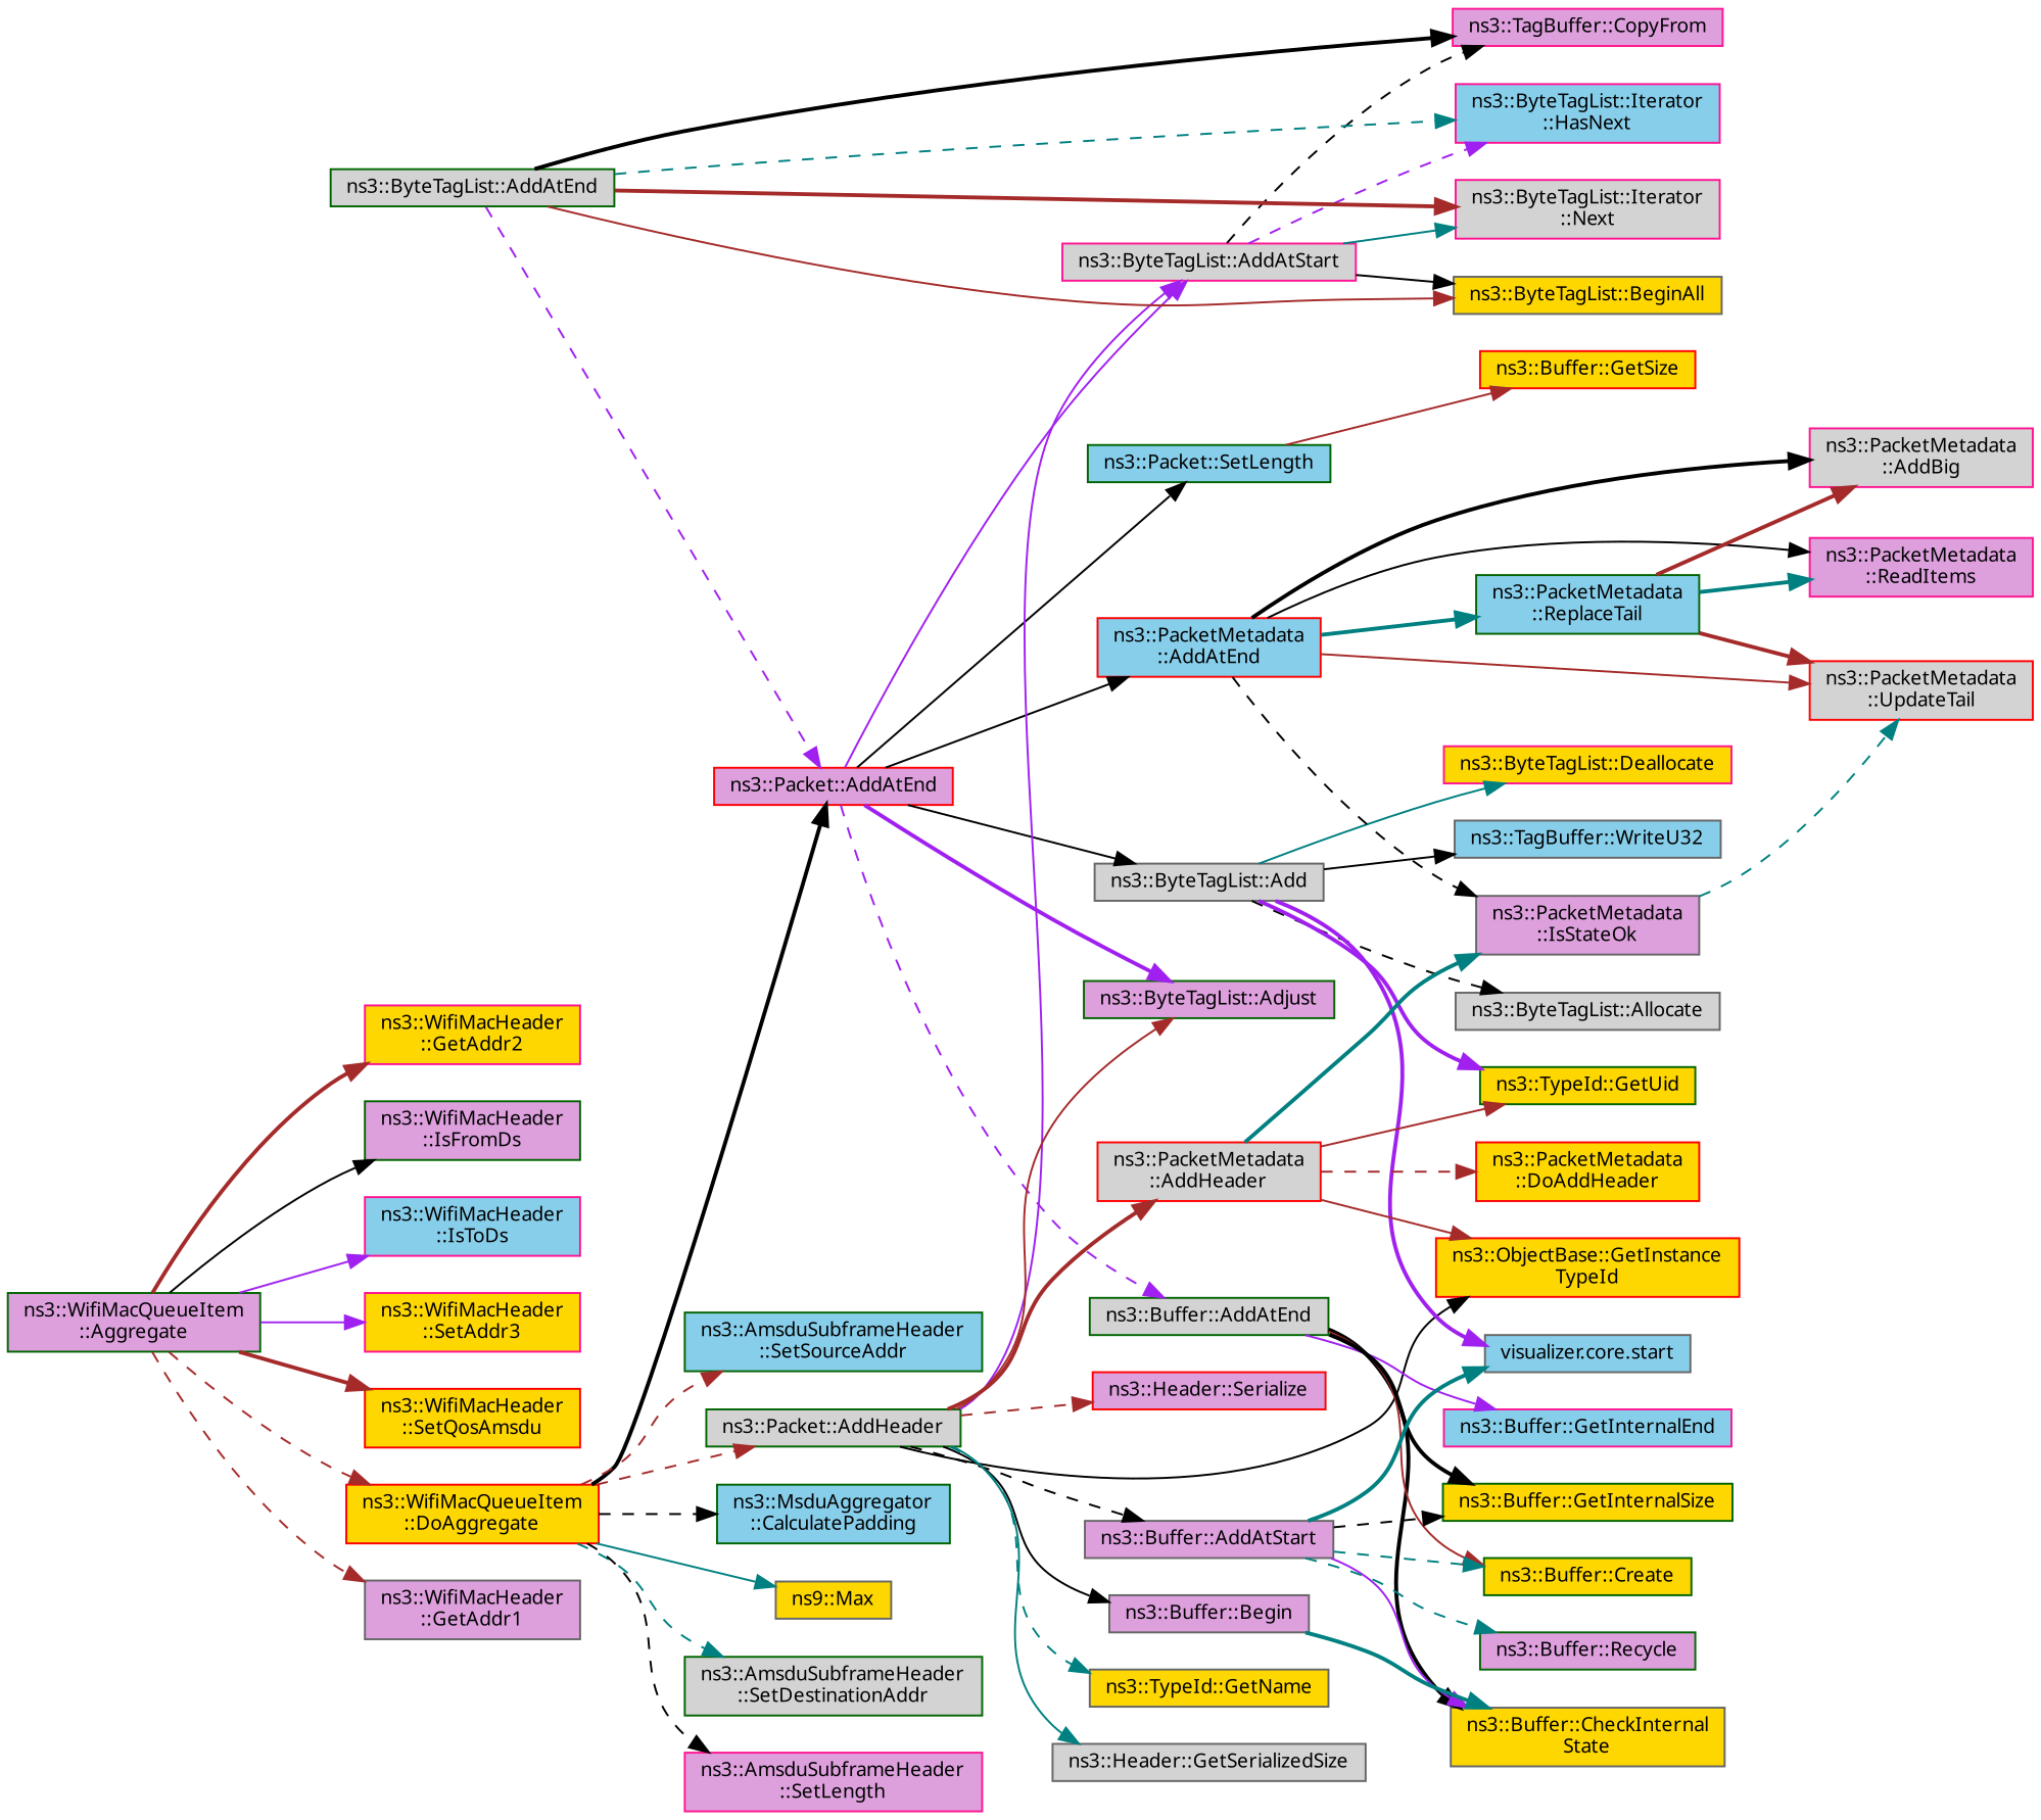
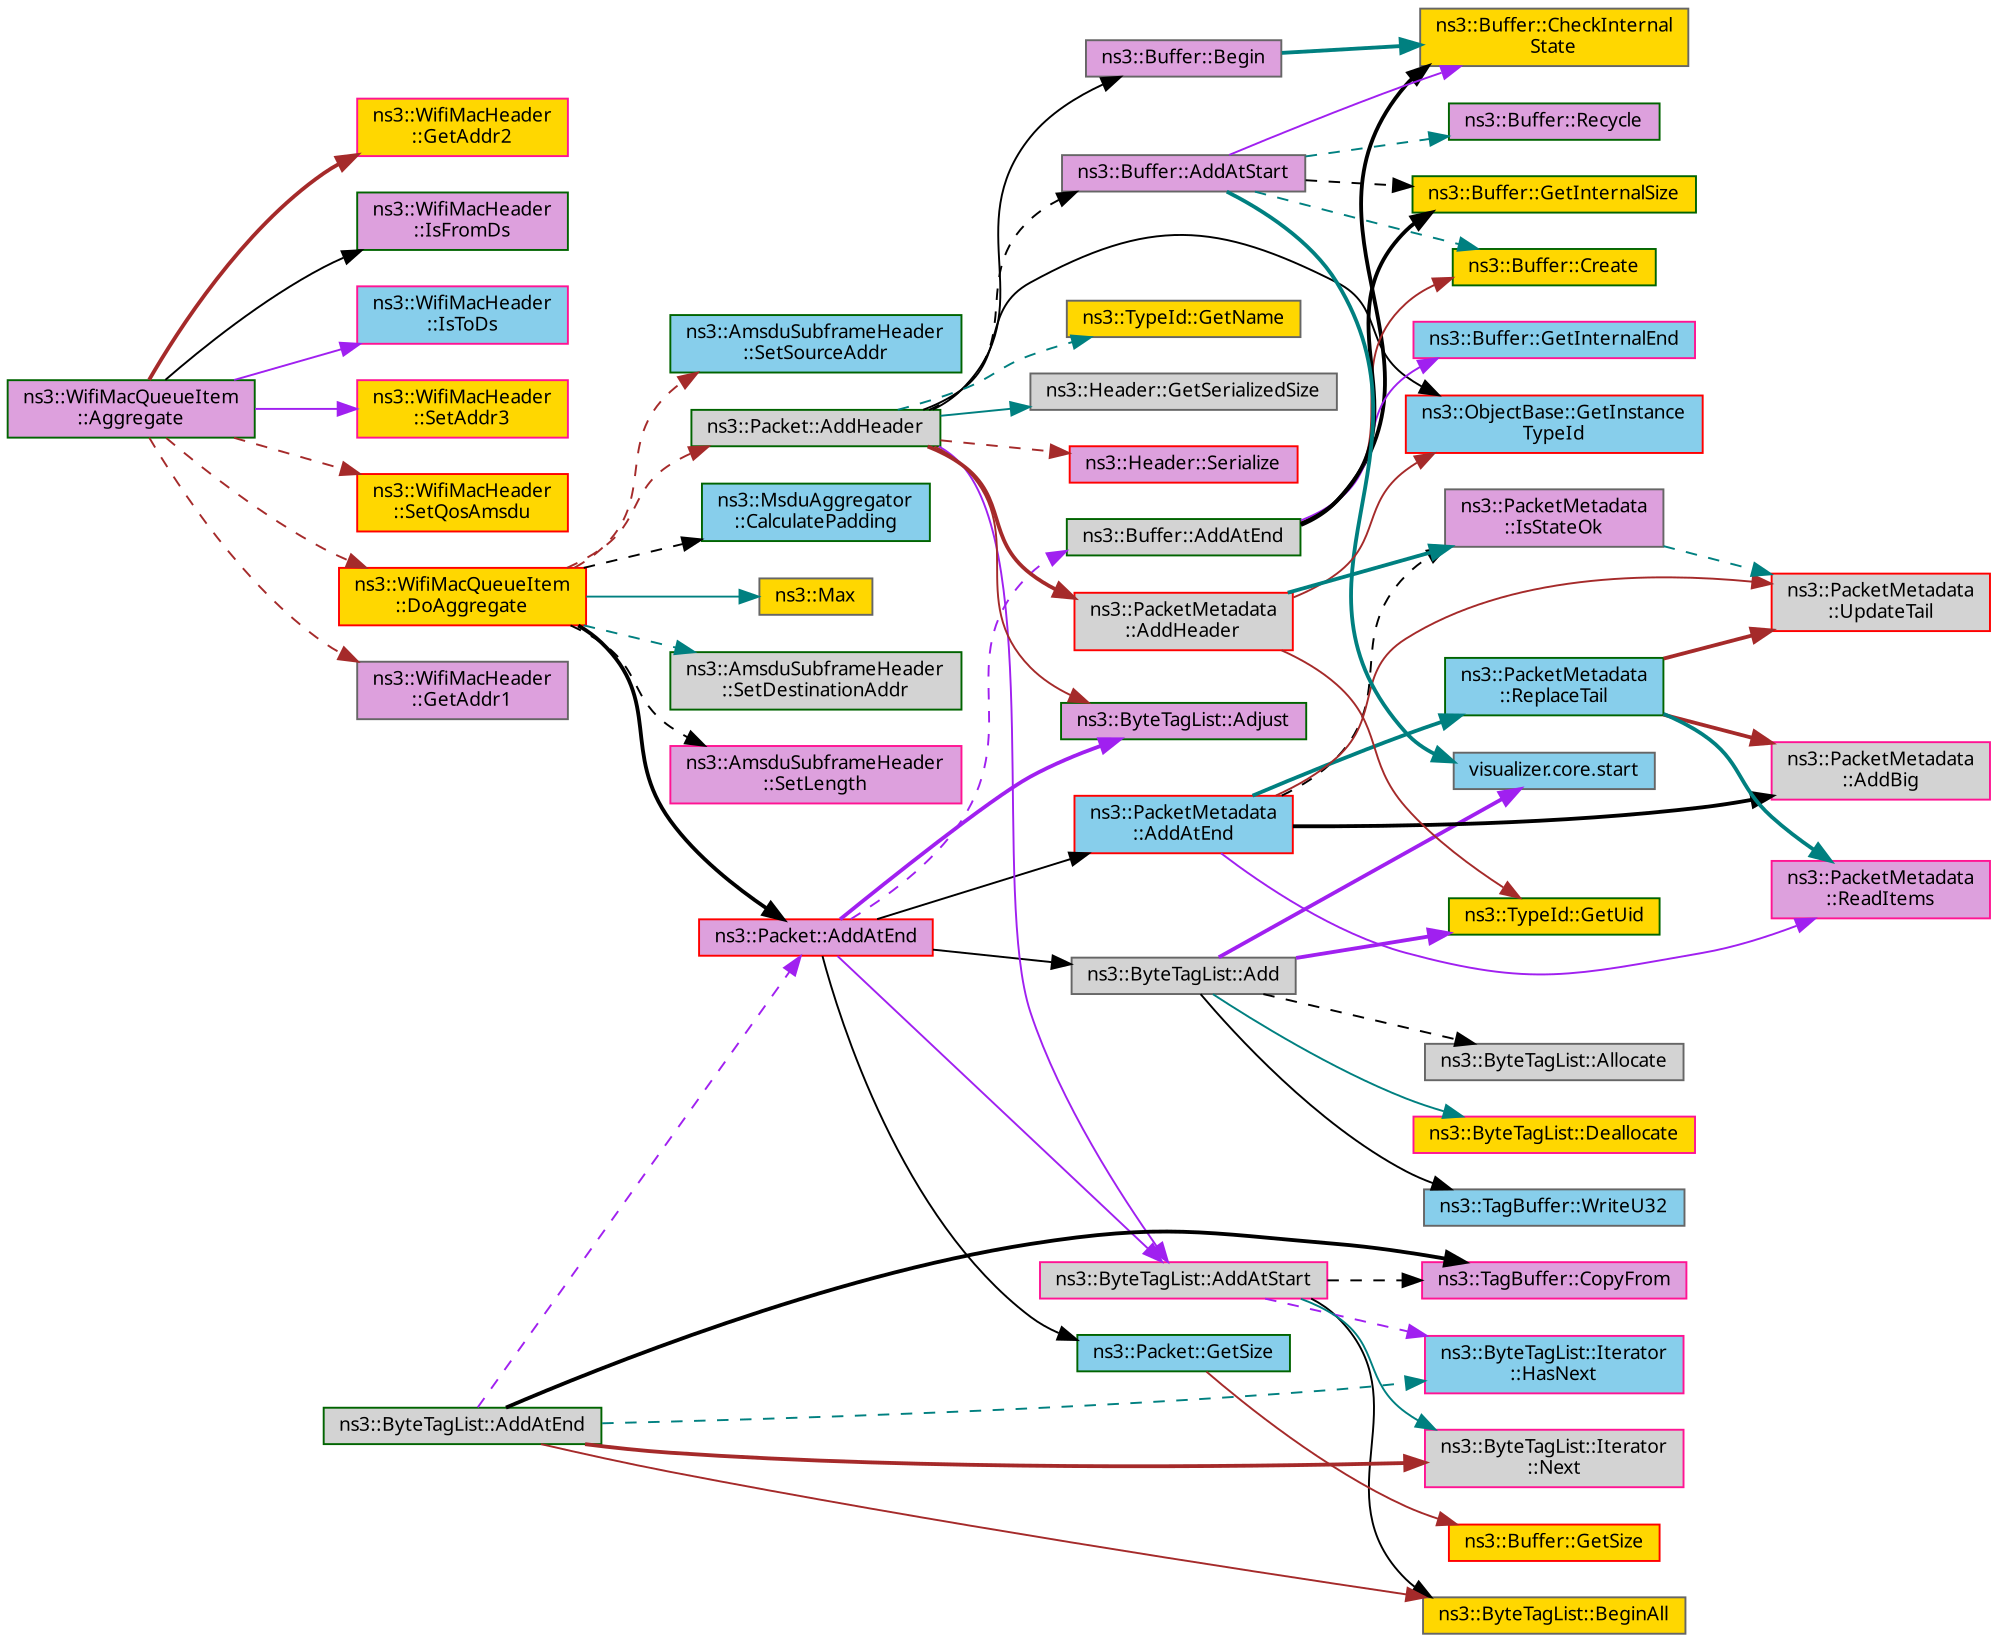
  digraph {
    fontname="Noto Sans"
    rankdir=LR
    node [color=darkgreen fillcolor=gold fontname="Noto Sans" fontsize=10 shape=record style=filled]
    edge [color=black fontname="Noto Sans" fontsize=10 labelfontname=Helvetica labelfontsize=10 style=solid]
    n1 [fillcolor=plum fontcolor=black height=0.2 label="ns3::WifiMacQueueItem\l::Aggregate" width=0.4]
    n2 [color=red height=0.2 label="ns3::WifiMacQueueItem\l::DoAggregate" width=0.4]
    n3 [color=gray40 fillcolor=plum height=0.2 label="ns3::WifiMacHeader\l::GetAddr1" width=0.4]
    n4 [color=deeppink height=0.2 label="ns3::WifiMacHeader\l::GetAddr2" width=0.4]
    n5 [fillcolor=plum height=0.2 label="ns3::WifiMacHeader\l::IsFromDs" width=0.4]
    n6 [color=deeppink fillcolor=skyblue height=0.2 label="ns3::WifiMacHeader\l::IsToDs" width=0.4]
    n7 [color=deeppink height=0.2 label="ns3::WifiMacHeader\l::SetAddr3" width=0.4]
    n8 [color=red height=0.2 label="ns3::WifiMacHeader\l::SetQosAmsdu" width=0.4]
    n9 [color=red fillcolor=plum height=0.2 label="ns3::Packet::AddAtEnd" width=0.4]
    n10 [fillcolor=lightgrey height=0.2 label="ns3::Packet::AddHeader" width=0.4]
    n11 [fillcolor=skyblue height=0.2 label="ns3::MsduAggregator\l::CalculatePadding" width=0.4]
-   n12 [color=gray40 height=0.2 label="ns9::Max" width=0.4]
+   n12 [color=gray40 height=0.2 label="ns3::Max" width=0.4]
    n13 [fillcolor=lightgrey height=0.2 label="ns3::AmsduSubframeHeader\l::SetDestinationAddr" width=0.4]
    n14 [color=deeppink fillcolor=plum height=0.2 label="ns3::AmsduSubframeHeader\l::SetLength" width=0.4]
    n15 [fillcolor=skyblue height=0.2 label="ns3::AmsduSubframeHeader\l::SetSourceAddr" width=0.4]
    n16 [color=gray40 fillcolor=lightgrey height=0.2 label="ns3::ByteTagList::Add" width=0.4]
    n17 [color=red fillcolor=skyblue height=0.2 label="ns3::PacketMetadata\l::AddAtEnd" width=0.4]
    n18 [fillcolor=lightgrey height=0.2 label="ns3::Buffer::AddAtEnd" width=0.4]
    n19 [color=deeppink fillcolor=lightgrey height=0.2 label="ns3::ByteTagList::AddAtStart" width=0.4]
    n20 [fillcolor=plum height=0.2 label="ns3::ByteTagList::Adjust" width=0.4]
-   n21 [fillcolor=skyblue height=0.2 label="ns3::Packet::SetLength" width=0.4]
+   n21 [fillcolor=skyblue height=0.2 label="ns3::Packet::GetSize" width=0.4]
    n22 [color=gray40 fillcolor=plum height=0.2 label="ns3::Buffer::AddAtStart" width=0.4]
    n23 [color=red fillcolor=lightgrey height=0.2 label="ns3::PacketMetadata\l::AddHeader" width=0.4]
-   n24 [color=red height=0.2 label="ns3::ObjectBase::GetInstance\lTypeId" width=0.4]
+   n24 [color=red fillcolor=skyblue height=0.2 label="ns3::ObjectBase::GetInstance\lTypeId" width=0.4]
    n25 [color=gray40 fillcolor=plum height=0.2 label="ns3::Buffer::Begin" width=0.4]
    n26 [color=gray40 height=0.2 label="ns3::TypeId::GetName" width=0.4]
    n27 [color=gray40 fillcolor=lightgrey height=0.2 label="ns3::Header::GetSerializedSize" width=0.4]
    n28 [color=red fillcolor=plum height=0.2 label="ns3::Header::Serialize" width=0.4]
    n29 [color=gray40 fillcolor=lightgrey height=0.2 label="ns3::ByteTagList::Allocate" width=0.4]
    n30 [color=deeppink height=0.2 label="ns3::ByteTagList::Deallocate" width=0.4]
    n31 [height=0.2 label="ns3::TypeId::GetUid" width=0.4]
    n32 [color=gray40 fillcolor=skyblue height=0.2 label="visualizer.core.start" width=0.4]
    n33 [color=gray40 fillcolor=skyblue height=0.2 label="ns3::TagBuffer::WriteU32" width=0.4]
    n34 [fillcolor=lightgrey height=0.2 label="ns3::ByteTagList::AddAtEnd" width=0.4]
    n35 [color=gray40 height=0.2 label="ns3::ByteTagList::BeginAll" width=0.4]
    n36 [color=deeppink fillcolor=plum height=0.2 label="ns3::TagBuffer::CopyFrom" width=0.4]
    n37 [color=deeppink fillcolor=skyblue height=0.2 label="ns3::ByteTagList::Iterator\l::HasNext" width=0.4]
    n38 [color=deeppink fillcolor=lightgrey height=0.2 label="ns3::ByteTagList::Iterator\l::Next" width=0.4]
    n39 [color=deeppink fillcolor=lightgrey height=0.2 label="ns3::PacketMetadata\l::AddBig" width=0.4]
    n40 [color=gray40 fillcolor=plum height=0.2 label="ns3::PacketMetadata\l::IsStateOk" width=0.4]
    n41 [color=deeppink fillcolor=plum height=0.2 label="ns3::PacketMetadata\l::ReadItems" width=0.4]
    n42 [fillcolor=skyblue height=0.2 label="ns3::PacketMetadata\l::ReplaceTail" width=0.4]
    n43 [color=red fillcolor=lightgrey height=0.2 label="ns3::PacketMetadata\l::UpdateTail" width=0.4]
    n44 [color=gray40 height=0.2 label="ns3::Buffer::CheckInternal\lState" width=0.4]
    n45 [height=0.2 label="ns3::Buffer::Create" width=0.4]
    n46 [color=deeppink fillcolor=skyblue height=0.2 label="ns3::Buffer::GetInternalEnd" width=0.4]
    n47 [height=0.2 label="ns3::Buffer::GetInternalSize" width=0.4]
    n48 [color=red height=0.2 label="ns3::Buffer::GetSize" width=0.4]
    n49 [fillcolor=plum height=0.2 label="ns3::Buffer::Recycle" width=0.4]
-   n50 [color=red height=0.2 label="ns3::PacketMetadata\l::DoAddHeader" width=0.4]
    n1 -> n2 [color=brown style=dashed]
    n1 -> n3 [color=brown style=dashed]
    n1 -> n4 [color=brown style=bold]
    n1 -> n5
    n1 -> n6 [color=purple]
    n1 -> n7 [color=purple]
-   n1 -> n8 [color=brown style=bold]
+   n1 -> n8 [color=brown style=dashed]
    n2 -> n9 [style=bold]
    n2 -> n10 [color=brown style=dashed]
    n2 -> n11 [style=dashed]
    n2 -> n12 [color=teal]
    n2 -> n13 [color=teal style=dashed]
    n2 -> n14 [style=dashed]
    n2 -> n15 [color=brown style=dashed]
    n9 -> n16
    n9 -> n17
    n9 -> n18 [color=purple style=dashed]
    n9 -> n19 [color=purple]
    n9 -> n20 [color=purple style=bold]
    n9 -> n21
    n10 -> n19 [color=purple]
    n10 -> n20 [color=brown]
    n10 -> n22 [style=dashed]
    n10 -> n23 [color=brown style=bold]
    n10 -> n24
    n10 -> n25
    n10 -> n26 [color=teal style=dashed]
    n10 -> n27 [color=teal]
    n10 -> n28 [color=brown style=dashed]
    n16 -> n29 [style=dashed]
    n16 -> n30 [color=teal]
    n16 -> n31 [color=purple style=bold]
    n16 -> n32 [color=purple style=bold]
    n16 -> n33
    n17 -> n39 [style=bold]
    n17 -> n40 [style=dashed]
-   n17 -> n41
+   n17 -> n41 [color=purple]
    n17 -> n42 [color=teal style=bold]
    n17 -> n43 [color=brown]
    n18 -> n44 [style=bold]
    n18 -> n45 [color=brown]
    n18 -> n46 [color=purple]
    n18 -> n47 [style=bold]
    n19 -> n35
    n19 -> n36 [style=dashed]
    n19 -> n37 [color=purple style=dashed]
    n19 -> n38 [color=teal]
    n21 -> n48 [color=brown]
    n22 -> n32 [color=teal style=bold]
    n22 -> n44 [color=purple]
    n22 -> n45 [color=teal style=dashed]
    n22 -> n47 [style=dashed]
    n22 -> n49 [color=teal style=dashed]
    n23 -> n24 [color=brown]
    n23 -> n31 [color=brown]
    n23 -> n40 [color=teal style=bold]
-   n23 -> n50 [color=brown style=dashed]
    n25 -> n44 [color=teal style=bold]
    n34 -> n9 [color=purple style=dashed]
    n34 -> n35 [color=brown]
    n34 -> n36 [style=bold]
    n34 -> n37 [color=teal style=dashed]
    n34 -> n38 [color=brown style=bold]
    n40 -> n43 [color=teal style=dashed]
    n42 -> n39 [color=brown style=bold]
    n42 -> n41 [color=teal style=bold]
    n42 -> n43 [color=brown style=bold]
  }
